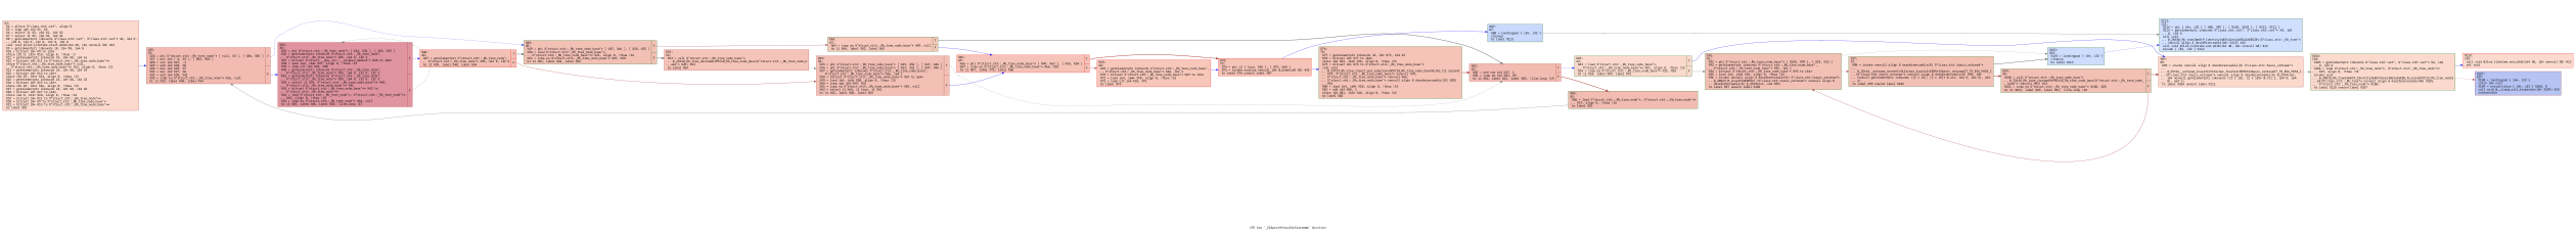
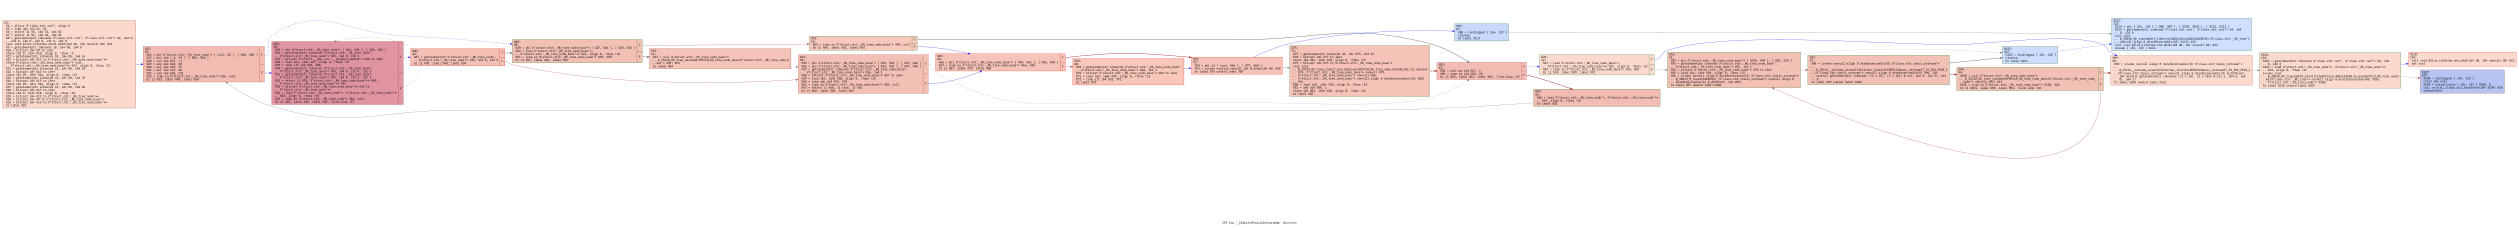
  digraph {
    fontname="IBM Plex Mono"
    label="CFG for '_Z18printPossibleScoremmm' function"
    rankdir=LR
    node [color=darkgreen fillcolor="#e5705870" fontname="IBM Plex Mono" shape=record style=filled]
    edge [color=gray40 fontname="IBM Plex Mono" style=solid]
    n1 [color=brown fillcolor="#f7ac8e70" label="{%3:\l  %4 = alloca %\"class.std::set\", align 8\l  %5 = icmp ugt i64 %1, %2\l  %6 = select i1 %5, i64 %1, i64 %2\l  %7 = select i1 %5, i64 %2, i64 %1\l  %8 = getelementptr inbounds %\"class.std::set\", %\"class.std::set\"* %4, i64 0,\l... i32 0, i32 0, i32 0, i32 0, i32 0\l  call void @llvm.lifetime.start.p0i8(i64 48, i8* nonnull %8) #12\l  %9 = getelementptr inbounds i8, i8* %8, i64 8\l  %10 = bitcast i8* %9 to i32*\l  store i32 0, i32* %10, align 8, !tbaa !3\l  %11 = getelementptr inbounds i8, i8* %8, i64 16\l  %12 = bitcast i8* %11 to %\"struct.std::_Rb_tree_node_base\"**\l  store %\"struct.std::_Rb_tree_node_base\"* null,\l... %\"struct.std::_Rb_tree_node_base\"** %12, align 8, !tbaa !11\l  %13 = getelementptr inbounds i8, i8* %8, i64 24\l  %14 = bitcast i8* %13 to i8**\l  store i8* %9, i8** %14, align 8, !tbaa !12\l  %15 = getelementptr inbounds i8, i8* %8, i64 32\l  %16 = bitcast i8* %15 to i8**\l  store i8* %9, i8** %16, align 8, !tbaa !13\l  %17 = getelementptr inbounds i8, i8* %8, i64 40\l  %18 = bitcast i8* %17 to i64*\l  store i64 0, i64* %18, align 8, !tbaa !14\l  %19 = bitcast i8* %11 to %\"struct.std::_Rb_tree_node\"**\l  %20 = bitcast i8* %9 to %\"struct.std::_Rb_tree_node_base\"*\l  %21 = bitcast i8* %13 to %\"struct.std::_Rb_tree_node_base\"**\l  br label %25\l}"]
    n2 [color=brown fillcolor="#e1675170" label="{%25:\l25:                                               \l  %26 = phi %\"struct.std::_Rb_tree_node\"* [ null, %3 ], [ %86, %85 ]\l  %27 = phi i64 [ 0, %3 ], [ %83, %85 ]\l  %28 = xor i64 %27, -1\l  %29 = add i64 %28, %0\l  %30 = mul i64 %29, %7\l  %31 = mul i64 %27, %6\l  %32 = add i64 %30, %31\l  %33 = icmp eq %\"struct.std::_Rb_tree_node\"* %26, null\l  br i1 %33, label %48, label %34\l|{<s0>T|<s1>F}}"]
    n3 [label="{%48:\l48:                                               \l  %49 = phi %\"struct.std::_Rb_tree_node_base\"* [ %47, %46 ], [ %20, %25 ]\l  %50 = load %\"struct.std::_Rb_tree_node_base\"*,\l... %\"struct.std::_Rb_tree_node_base\"** %21, align 8, !tbaa !12\l  %51 = icmp eq %\"struct.std::_Rb_tree_node_base\"* %49, %50\l  br i1 %51, label %63, label %52\l|{<s0>T|<s1>F}}"]
    n4 [color=brown fillcolor="#b70d2870" label="{%34:\l34:                                               \l  %35 = phi %\"struct.std::_Rb_tree_node\"* [ %44, %34 ], [ %26, %25 ]\l  %36 = getelementptr inbounds %\"struct.std::_Rb_tree_node\",\l... %\"struct.std::_Rb_tree_node\"* %35, i64 0, i32 1\l  %37 = bitcast %\"struct.__gnu_cxx::__aligned_membuf\"* %36 to i64*\l  %38 = load i64, i64* %37, align 8, !tbaa !15\l  %39 = icmp ult i64 %32, %38\l  %40 = getelementptr inbounds %\"struct.std::_Rb_tree_node\",\l... %\"struct.std::_Rb_tree_node\"* %35, i64 0, i32 0, i32 2\l  %41 = getelementptr inbounds %\"struct.std::_Rb_tree_node\",\l... %\"struct.std::_Rb_tree_node\"* %35, i64 0, i32 0, i32 3\l  %42 = select i1 %39, %\"struct.std::_Rb_tree_node_base\"** %40,\l... %\"struct.std::_Rb_tree_node_base\"** %41\l  %43 = bitcast %\"struct.std::_Rb_tree_node_base\"** %42 to\l... %\"struct.std::_Rb_tree_node\"**\l  %44 = load %\"struct.std::_Rb_tree_node\"*, %\"struct.std::_Rb_tree_node\"**\l... %43, align 8, !tbaa !16\l  %45 = icmp eq %\"struct.std::_Rb_tree_node\"* %44, null\l  br i1 %45, label %46, label %34, !llvm.loop !17\l|{<s0>T|<s1>F}}"]
    n5 [fillcolor="#ed836670" label="{%63:\l63:                                               \l  %64 = icmp eq %\"struct.std::_Rb_tree_node_base\"* %49, null\l  br i1 %64, label %82, label %65\l|{<s0>T|<s1>F}}"]
    n6 [color=brown fillcolor="#e97a5f70" label="{%52:\l52:                                               \l  %53 = call %\"struct.std::_Rb_tree_node_base\"*\l... @_ZSt18_Rb_tree_decrementPSt18_Rb_tree_node_base(%\"struct.std::_Rb_tree_node_b\l...ase\"* %49) #13\l  br label %54\l}"]
    n7 [color=red label="{%46:\l46:                                               \l  %47 = getelementptr %\"struct.std::_Rb_tree_node\",\l... %\"struct.std::_Rb_tree_node\"* %35, i64 0, i32 0\l  br i1 %39, label %48, label %54\l|{<s0>T|<s1>F}}"]
    n8 [fillcolor="#f7ac8e70" label="{%22:\l22:                                               \l  %23 = load %\"struct.std::_Rb_tree_node_base\"*,\l... %\"struct.std::_Rb_tree_node_base\"** %21, align 8, !tbaa !12\l  %24 = icmp eq %\"struct.std::_Rb_tree_node_base\"* %23, %20\l  br i1 %24, label %89, label %91\l|{<s0>T|<s1>F}}"]
    n9 [color=brown fillcolor="#f7ac8e70" label="{%89:\l89:                                               \l  %90 = invoke nonnull align 8 dereferenceable(8) %\"class.std::basic_ostream\"*\l...\l... @_ZSt16__ostream_insertIcSt11char_traitsIcEERSt13basic_ostreamIT_T0_ES6_PKS3_l\l...(%\"class.std::basic_ostream\"* nonnull align 8 dereferenceable(8) @_ZSt4cout,\l... i8* nonnull getelementptr inbounds ([2 x i8], [2 x i8]* @.str.1, i64 0, i64\l... 0), i64 1)\l          to label %104 unwind label %111\l}"]
    n10 [label="{%91:\l91:                                               \l  %92 = phi %\"struct.std::_Rb_tree_node_base\"* [ %100, %99 ], [ %23, %22 ]\l  %93 = getelementptr inbounds %\"struct.std::_Rb_tree_node_base\",\l... %\"struct.std::_Rb_tree_node_base\"* %92, i64 1\l  %94 = bitcast %\"struct.std::_Rb_tree_node_base\"* %93 to i64*\l  %95 = load i64, i64* %94, align 8, !tbaa !15\l  %96 = invoke nonnull align 8 dereferenceable(8) %\"class.std::basic_ostream\"*\l... @_ZNSo9_M_insertImEERSoT_(%\"class.std::basic_ostream\"* nonnull align 8\l... dereferenceable(8) @_ZSt4cout, i64 %95)\l          to label %97 unwind label %102\l}"]
    n11 [fillcolor="#f7ac8e70" label="{%104:\l104:                                              \l  %105 = getelementptr inbounds %\"class.std::set\", %\"class.std::set\"* %4, i64\l... 0, i32 0\l  %106 = load %\"struct.std::_Rb_tree_node\"*, %\"struct.std::_Rb_tree_node\"**\l... %19, align 8, !tbaa !11\l  invoke void\l... @_ZNSt8_Rb_treeImmSt9_IdentityImESt4lessImESaImEE8_M_eraseEPSt13_Rb_tree_nodeI\l...mE(%\"class.std::_Rb_tree\"* nonnull align 8 dereferenceable(48) %105,\l... %\"struct.std::_Rb_tree_node\"* %106)\l          to label %110 unwind label %107\l}"]
    n12 [label="{%97:\l97:                                               \l  %98 = invoke nonnull align 8 dereferenceable(8) %\"class.std::basic_ostream\"*\l...\l... @_ZSt16__ostream_insertIcSt11char_traitsIcEERSt13basic_ostreamIT_T0_ES6_PKS3_l\l...(%\"class.std::basic_ostream\"* nonnull align 8 dereferenceable(8) %96, i8*\l... nonnull getelementptr inbounds ([2 x i8], [2 x i8]* @.str, i64 0, i64 0), i64\l... 1)\l          to label %99 unwind label %102\l}"]
    n13 [fillcolor="#8fb1fe70" label="{%102:\l102:                                              \l  %103 = landingpad \{ i8*, i32 \}\l          cleanup\l  br label %113\l}"]
    n14 [color=red fillcolor="#f7ac8e70" label="{%110:\l110:                                              \l  call void @llvm.lifetime.end.p0i8(i64 48, i8* nonnull %8) #12\l  ret void\l}"]
    n15 [color=brown fillcolor="#5977e370" label="{%107:\l107:                                              \l  %108 = landingpad \{ i8*, i32 \}\l          catch i8* null\l  %109 = extractvalue \{ i8*, i32 \} %108, 0\l  call void @__clang_call_terminate(i8* %109) #15\l  unreachable\l}"]
    n16 [label="{%99:\l99:                                               \l  %100 = call %\"struct.std::_Rb_tree_node_base\"*\l... @_ZSt18_Rb_tree_incrementPKSt18_Rb_tree_node_base(%\"struct.std::_Rb_tree_node_\l...base\"* nonnull %92) #13\l  %101 = icmp eq %\"struct.std::_Rb_tree_node_base\"* %100, %20\l  br i1 %101, label %89, label %91, !llvm.loop !20\l|{<s0>T|<s1>F}}"]
    n17 [fillcolor="#96b7ff70" label="{%113:\l113:                                              \l  %114 = phi \{ i8*, i32 \} [ %88, %87 ], [ %103, %102 ], [ %112, %111 ]\l  %115 = getelementptr inbounds %\"class.std::set\", %\"class.std::set\"* %4, i64\l... 0, i32 0\l  call void\l... @_ZNSt8_Rb_treeImmSt9_IdentityImESt4lessImESaImEED2Ev(%\"class.std::_Rb_tree\"*\l... nonnull align 8 dereferenceable(48) %115) #12\l  call void @llvm.lifetime.end.p0i8(i64 48, i8* nonnull %8) #12\l  resume \{ i8*, i32 \} %114\l}"]
    n18 [color=brown fillcolor="#e1675170" label="{%82:\l82:                                               \l  %83 = add nuw i64 %27, 1\l  %84 = icmp eq i64 %83, %0\l  br i1 %84, label %22, label %85, !llvm.loop !19\l|{<s0>T|<s1>F}}"]
    n19 [color=red fillcolor="#e8765c70" label="{%65:\l65:                                               \l  %66 = phi %\"struct.std::_Rb_tree_node_base\"* [ %49, %63 ], [ %55, %54 ]\l  %67 = icmp eq %\"struct.std::_Rb_tree_node_base\"* %66, %20\l  br i1 %67, label %73, label %68\l|{<s0>T|<s1>F}}"]
    n20 [color=brown label="{%54:\l54:                                               \l  %55 = phi %\"struct.std::_Rb_tree_node_base\"* [ %49, %52 ], [ %47, %46 ]\l  %56 = phi %\"struct.std::_Rb_tree_node_base\"* [ %53, %52 ], [ %47, %46 ]\l  %57 = getelementptr inbounds %\"struct.std::_Rb_tree_node_base\",\l... %\"struct.std::_Rb_tree_node_base\"* %56, i64 1\l  %58 = bitcast %\"struct.std::_Rb_tree_node_base\"* %57 to i64*\l  %59 = load i64, i64* %58, align 8, !tbaa !15\l  %60 = icmp uge i64 %59, %32\l  %61 = icmp eq %\"struct.std::_Rb_tree_node_base\"* %55, null\l  %62 = select i1 %60, i1 true, i1 %61\l  br i1 %62, label %82, label %65\l|{<s0>T|<s1>F}}"]
    n21 [fillcolor="#e1675170" label="{%85:\l85:                                               \l  %86 = load %\"struct.std::_Rb_tree_node\"*, %\"struct.std::_Rb_tree_node\"**\l... %19, align 8, !tbaa !16\l  br label %25\l}"]
    n22 [color=red fillcolor="#e8765c70" label="{%73:\l73:                                               \l  %74 = phi i1 [ true, %65 ], [ %72, %68 ]\l  %75 = invoke noalias nonnull i8* @_Znwm(i64 40) #14\l          to label %76 unwind label %87\l}"]
    n23 [color=red fillcolor="#ec7f6370" label="{%68:\l68:                                               \l  %69 = getelementptr inbounds %\"struct.std::_Rb_tree_node_base\",\l... %\"struct.std::_Rb_tree_node_base\"* %66, i64 1\l  %70 = bitcast %\"struct.std::_Rb_tree_node_base\"* %69 to i64*\l  %71 = load i64, i64* %70, align 8, !tbaa !15\l  %72 = icmp ult i64 %32, %71\l  br label %73\l}"]
    n24 [fillcolor="#e8765c70" label="{%76:\l76:                                               \l  %77 = getelementptr inbounds i8, i8* %75, i64 32\l  %78 = bitcast i8* %77 to i64*\l  store i64 %32, i64* %78, align 8, !tbaa !15\l  %79 = bitcast i8* %75 to %\"struct.std::_Rb_tree_node_base\"*\l  call void\l... @_ZSt29_Rb_tree_insert_and_rebalancebPSt18_Rb_tree_node_baseS0_RS_(i1 zeroext\l... %74, %\"struct.std::_Rb_tree_node_base\"* nonnull %79,\l... %\"struct.std::_Rb_tree_node_base\"* nonnull %66,\l... %\"struct.std::_Rb_tree_node_base\"* nonnull align 8 dereferenceable(32) %20)\l... #16\l  %80 = load i64, i64* %18, align 8, !tbaa !14\l  %81 = add i64 %80, 1\l  store i64 %81, i64* %18, align 8, !tbaa !14\l  br label %82\l}"]
    n25 [fillcolor="#85a8fc70" label="{%87:\l87:                                               \l  %88 = landingpad \{ i8*, i32 \}\l          cleanup\l  br label %113\l}"]
    n1 -> n2 [color=blue]
    n2 -> n3 [color=blue style=dashed tailport=s0]
    n2 -> n4 [color=blue tailport=s1]
    n3 -> n5 [color=brown tailport=s0]
    n3 -> n6 [style=bold tailport=s1]
    n4 -> n4 [style=dashed tailport=s1]
    n4 -> n7 [color=blue style=dashed tailport=s0]
    n5 -> n18 [style=bold tailport=s0]
    n5 -> n19 [color=blue tailport=s1]
    n6 -> n20 [style=dashed]
    n7 -> n3 [style=bold tailport=s0]
    n7 -> n20 [color=brown tailport=s1]
    n8 -> n9 [color=blue tailport=s0]
    n8 -> n10 [tailport=s1]
    n9 -> n11 [style=dashed]
    n10 -> n12 [color=brown style=dashed]
    n10 -> n13 [style=dashed]
    n11 -> n14 [color=blue]
    n11 -> n15 [color=brown style=dashed]
    n12 -> n13 [style=bold]
    n12 -> n16 [color=brown style=bold]
    n13 -> n17 [color=blue style=dashed]
    n16 -> n9 [color=brown style=bold tailport=s0]
    n16 -> n10 [color=brown tailport=s1]
    n18 -> n8 [color=blue style=dashed tailport=s0]
    n18 -> n21 [color=brown style=bold tailport=s1]
    n19 -> n22 [color=brown style=bold tailport=s0]
    n19 -> n23 [color=brown tailport=s1]
    n20 -> n18 [style=dashed tailport=s0]
    n20 -> n19 [color=blue tailport=s1]
    n21 -> n2
-   n22 -> n24 [color=blue]
+   n22 -> n24
    n22 -> n25 [color=blue]
    n23 -> n22 [color=blue]
    n24 -> n18 [color=brown style=bold]
    n25 -> n17
  }
